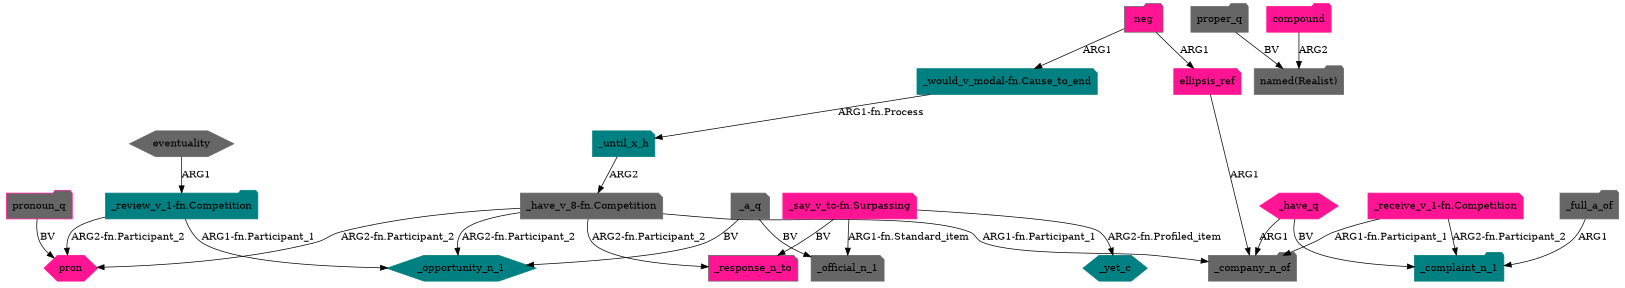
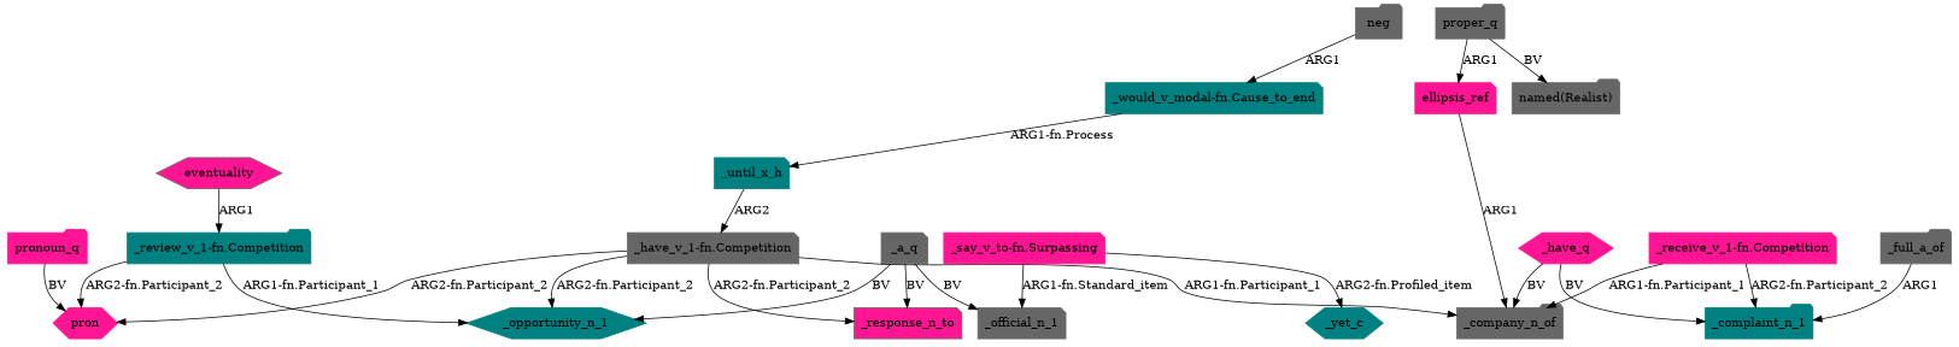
  digraph {
    node [color=gray40 shape=folder style=filled]
    "_review_v_1-fn.Competition" [color=teal]
    _opportunity_n_1 [color=teal shape=hexagon]
    pron [color=deeppink shape=hexagon]
    _a_q [shape=note]
    _response_n_to [fillcolor=deeppink shape=note]
    _official_n_1 [shape=note]
-   "_have_v_1-fn.Competition" [shape=note label="_have_v_8-fn.Competition"]
+   "_have_v_1-fn.Competition" [shape=note]
    _company_n_of
    ellipsis_ref [color=deeppink shape=note]
-   neg [fillcolor=deeppink]
+   neg
    "_would_v_modal-fn.Cause_to_end" [color=teal shape=note]
    _until_x_h [color=teal shape=note]
    "_receive_v_1-fn.Competition" [color=deeppink shape=note]
    _complaint_n_1 [color=teal]
-   eventuality [shape=hexagon]
+   eventuality [shape=hexagon fillcolor=deeppink]
    "_say_v_to-fn.Surpassing" [color=deeppink shape=note]
    _yet_c [color=teal shape=hexagon]
-   pronoun_q [color=deeppink fillcolor=gray40]
-   compound [color=deeppink]
+   pronoun_q [color=deeppink]
    "named(Realist)"
    proper_q
    n22 [color=deeppink label=_have_q shape=hexagon]
    _full_a_of
    "_review_v_1-fn.Competition" -> _opportunity_n_1 [label="ARG1-fn.Participant_1"]
    "_review_v_1-fn.Competition" -> pron [label="ARG2-fn.Participant_2"]
    _a_q -> _opportunity_n_1 [label=BV]
-   "_say_v_to-fn.Surpassing" -> _response_n_to [label=BV]
+   _a_q -> _response_n_to [label=BV]
    _a_q -> _official_n_1 [label=BV]
    "_have_v_1-fn.Competition" -> _opportunity_n_1 [label="ARG2-fn.Participant_2"]
    "_have_v_1-fn.Competition" -> pron [label="ARG2-fn.Participant_2"]
    "_have_v_1-fn.Competition" -> _response_n_to [label="ARG2-fn.Participant_2"]
    "_have_v_1-fn.Competition" -> _company_n_of [label="ARG1-fn.Participant_1"]
    ellipsis_ref -> _company_n_of [label=ARG1]
-   neg -> ellipsis_ref [label=ARG1]
+   proper_q -> ellipsis_ref [label=ARG1]
    neg -> "_would_v_modal-fn.Cause_to_end" [label=ARG1]
    "_would_v_modal-fn.Cause_to_end" -> _until_x_h [label="ARG1-fn.Process"]
    _until_x_h -> "_have_v_1-fn.Competition" [label=ARG2]
    "_receive_v_1-fn.Competition" -> _company_n_of [label="ARG1-fn.Participant_1"]
    "_receive_v_1-fn.Competition" -> _complaint_n_1 [label="ARG2-fn.Participant_2"]
    eventuality -> "_review_v_1-fn.Competition" [label=ARG1]
    "_say_v_to-fn.Surpassing" -> _official_n_1 [label="ARG1-fn.Standard_item"]
    "_say_v_to-fn.Surpassing" -> _yet_c [label="ARG2-fn.Profiled_item"]
    pronoun_q -> pron [label=BV]
-   compound -> "named(Realist)" [label=ARG2]
    proper_q -> "named(Realist)" [label=BV]
-   n22 -> _company_n_of [label=ARG1]
+   n22 -> _company_n_of [label=BV]
    n22 -> _complaint_n_1 [label=BV]
    _full_a_of -> _complaint_n_1 [label=ARG1]
  }
